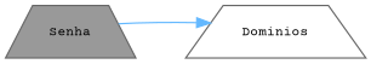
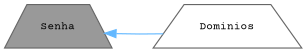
  digraph {
    rankdir=LR
    fontname="Courier Prime"
    node [color=gray40 fontname="Courier Prime" fontsize=10 shape=trapezium style=filled]
    n1 [fillcolor=grey60 fontcolor=black height=0.2 label=Senha width=0.4]
    n2 [fillcolor=white height=0.2 label=Dominios width=0.4]
-   n2 -> n1 [color=steelblue1 dir=back fontname="Courier Prime" fontsize=10 labelfontname=Helvetica labelfontsize=10 style=solid]
+   n1 -> n2 [color=steelblue1 dir=back fontname="Courier Prime" fontsize=10 labelfontname=Helvetica labelfontsize=10 style=solid]
  }
